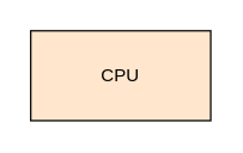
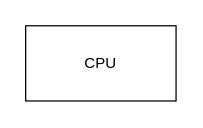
  <mxCell id="0" />
  <mxCell id="1" parent="0" />
- <mxCell id="2" value="CPU" style="rounded=0;whiteSpace=wrap;html=1;fillColor=#ffe6cc;" vertex="1" parent="1"><mxGeometry x="20" y="20" width="120" height="60" as="geometry" /></mxCell>
+ <mxCell id="2" value="CPU" style="rounded=0;whiteSpace=wrap;html=1;" vertex="1" parent="1"><mxGeometry x="20" y="20" width="120" height="60" as="geometry" /></mxCell>
